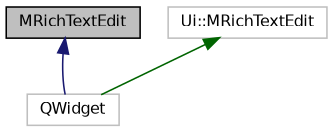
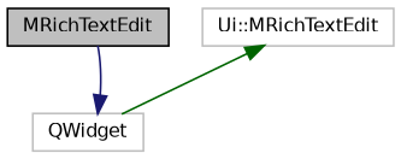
  digraph {
    node [color=grey75 fillcolor=white fontname=Helvetica fontsize=10 shape=record style=filled]
    edge [dir=back fontname=Helvetica fontsize=10 labelfontname=Helvetica labelfontsize=10 style=solid]
    n1 [color=black fillcolor=grey75 fontcolor=black height=0.2 label=MRichTextEdit width=0.4]
    n2 [height=0.2 label=QWidget width=0.4]
    n3 [height=0.2 label="Ui::MRichTextEdit" width=0.4]
-   n1 -> n2 [color=midnightblue]
+   n2 -> n1 [color=midnightblue]
    n3 -> n2 [color=darkgreen]
  }
